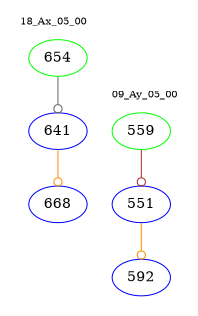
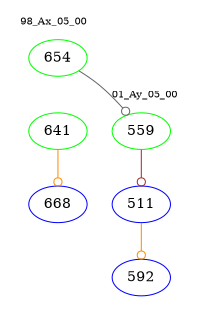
  digraph {
    node [color=blue]
    edge [arrowhead=odot color=darkorange]
    n1 [color=green label=654]
-   n2 [label=641]
+   n2 [color=green label=641]
    n3 [label=668]
    n4 [color=green label=559]
-   n5 [label=551]
+   n5 [label=511]
    n6 [label=592]
    subgraph cluster_1 {
      color=white
      fontsize=10
-     label="18_Ax_05_00"
+     label="98_Ax_05_00"
      n1
      n2
      n3
    }
    subgraph cluster_2 {
      color=white
      fontsize=10
-     label="09_Ay_05_00"
+     label="01_Ay_05_00"
      n4
      n5
      n6
    }
-   n1 -> n2 [color=gray40]
+   n1 -> n4 [color=gray40]
    n2 -> n3
    n4 -> n5 [color=brown]
    n5 -> n6
  }
